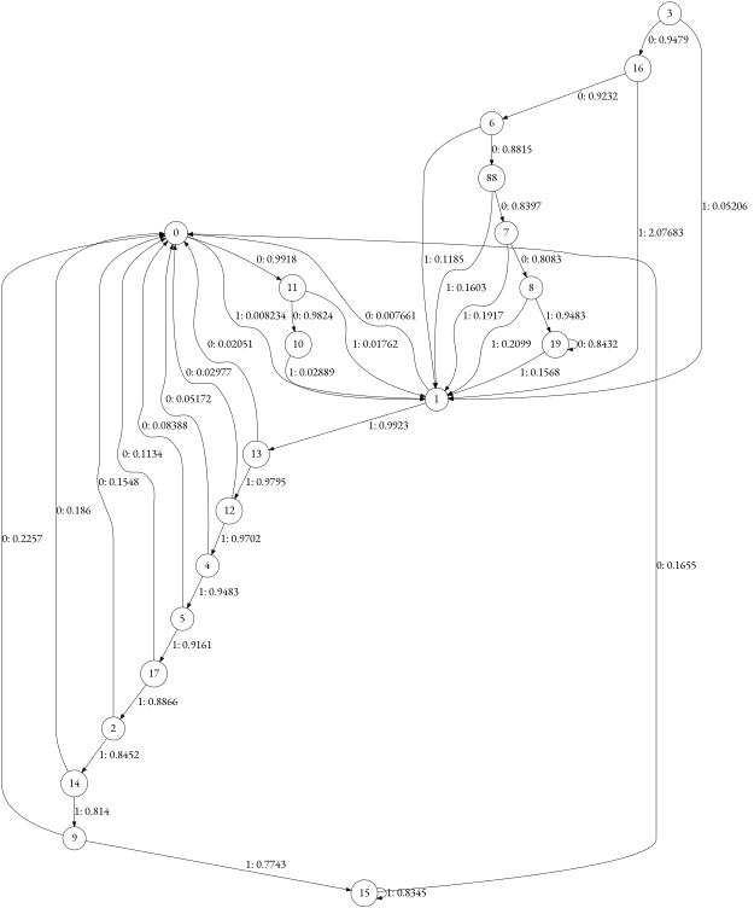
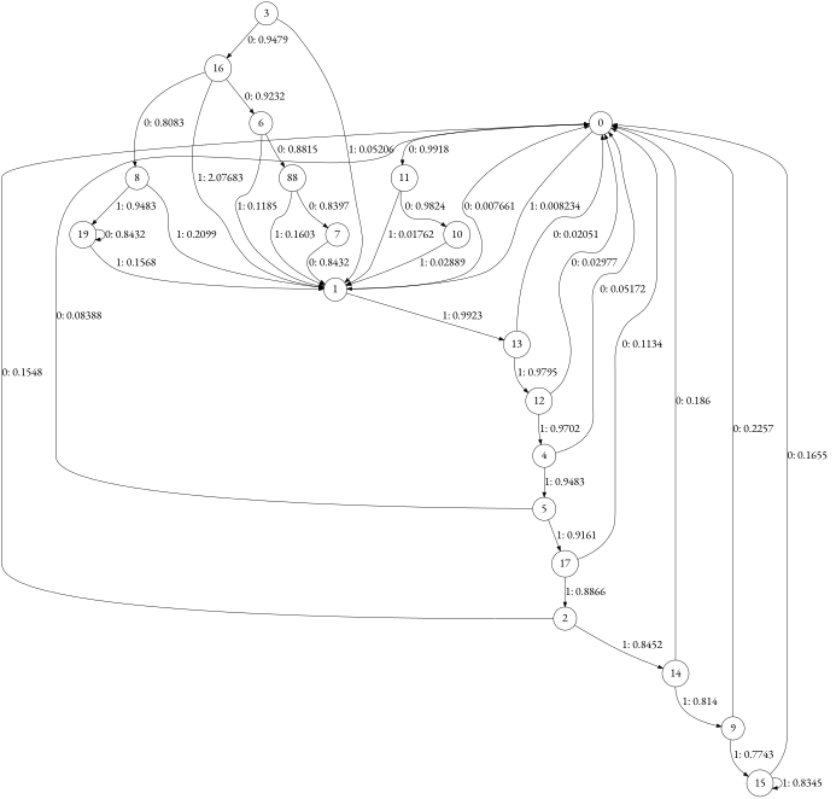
  digraph {
    fontname="EB Garamond"
    node [fontname="EB Garamond" fontsize=24 shape=circle]
    edge [fontname="EB Garamond" fontsize=24]
    0
    11
    1
    10
    13
    12
    4
    2
    14
    9
    15
    3
    16
    6
    n15 [label=88]
    5
    17
    7
    8
    19
    0 -> 11 [label="0: 0.9918   "]
    0 -> 1 [label="1: 0.008234  "]
    11 -> 1 [label="1: 0.01762  "]
    11 -> 10 [label="0: 0.9824   "]
    1 -> 0 [label="0: 0.007661  "]
    1 -> 13 [label="1: 0.9923   "]
    10 -> 1 [label="1: 0.02889  "]
    13 -> 0 [label="0: 0.02051  "]
    13 -> 12 [label="1: 0.9795   "]
    12 -> 0 [label="0: 0.02977  "]
    12 -> 4 [label="1: 0.9702   "]
    4 -> 0 [label="0: 0.05172  "]
    4 -> 5 [label="1: 0.9483   "]
    2 -> 0 [label="0: 0.1548   "]
    2 -> 14 [label="1: 0.8452   "]
    14 -> 0 [label="0: 0.186    "]
    14 -> 9 [label="1: 0.814    "]
    9 -> 0 [label="0: 0.2257   "]
    9 -> 15 [label="1: 0.7743   "]
    15 -> 0 [label="0: 0.1655   "]
    15 -> 15 [label="1: 0.8345   "]
    3 -> 1 [label="1: 0.05206  "]
    3 -> 16 [label="0: 0.9479   "]
    16 -> 1 [label="1: 2.07683  "]
    16 -> 6 [label="0: 0.9232   "]
    6 -> 1 [label="1: 0.1185   "]
    6 -> n15 [label="0: 0.8815   "]
    n15 -> 1 [label="1: 0.1603   "]
    n15 -> 7 [label="0: 0.8397   "]
    5 -> 0 [label="0: 0.08388  "]
    5 -> 17 [label="1: 0.9161   "]
    17 -> 0 [label="0: 0.1134   "]
    17 -> 2 [label="1: 0.8866   "]
-   7 -> 1 [label="1: 0.1917   "]
-   7 -> 8 [label="0: 0.8083   "]
+   7 -> 1 [label="0: 0.8432   "]
+   16 -> 8 [label="0: 0.8083   "]
    8 -> 1 [label="1: 0.2099   "]
    8 -> 19 [label="1: 0.9483   "]
    19 -> 1 [label="1: 0.1568   "]
    19 -> 19 [label="0: 0.8432   "]
  }
